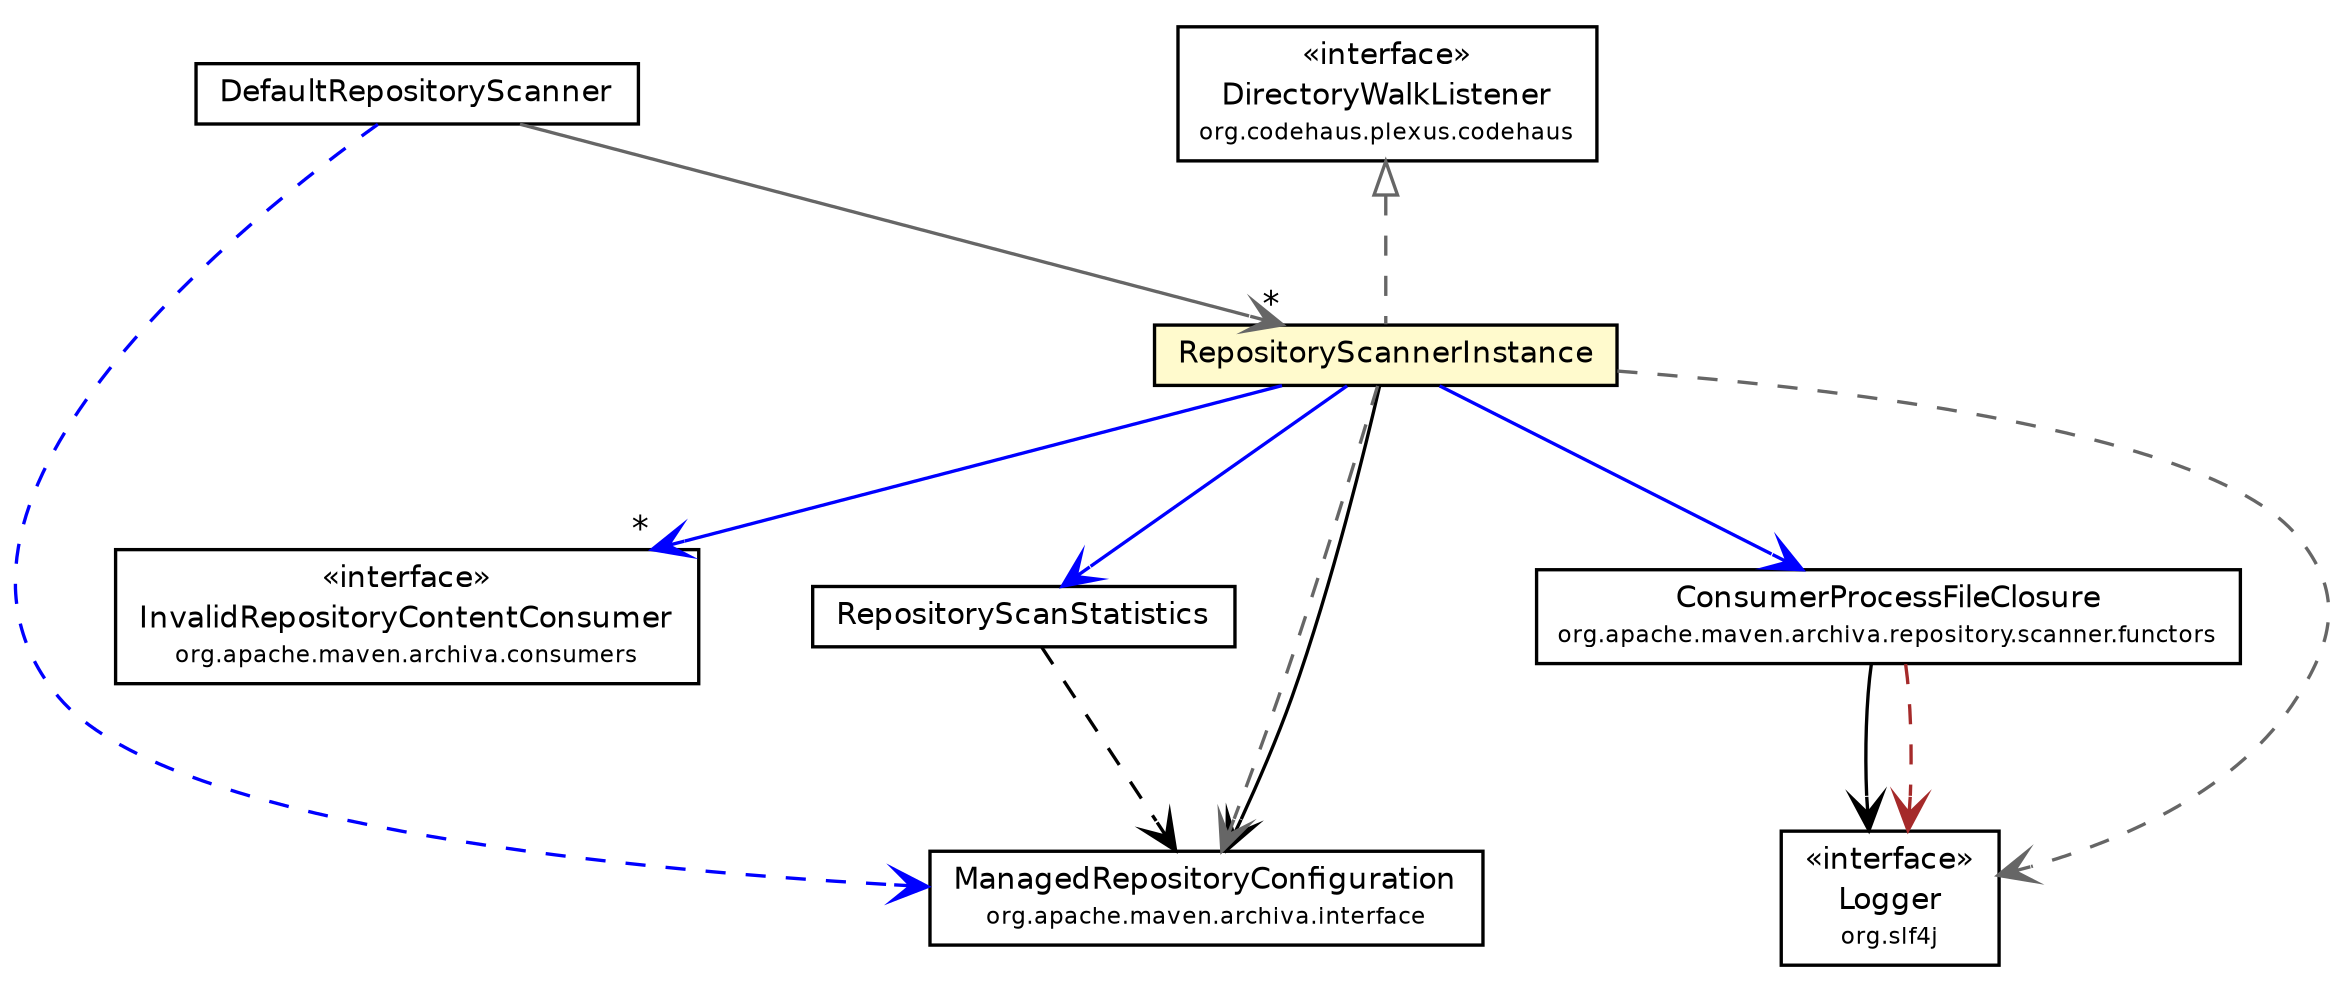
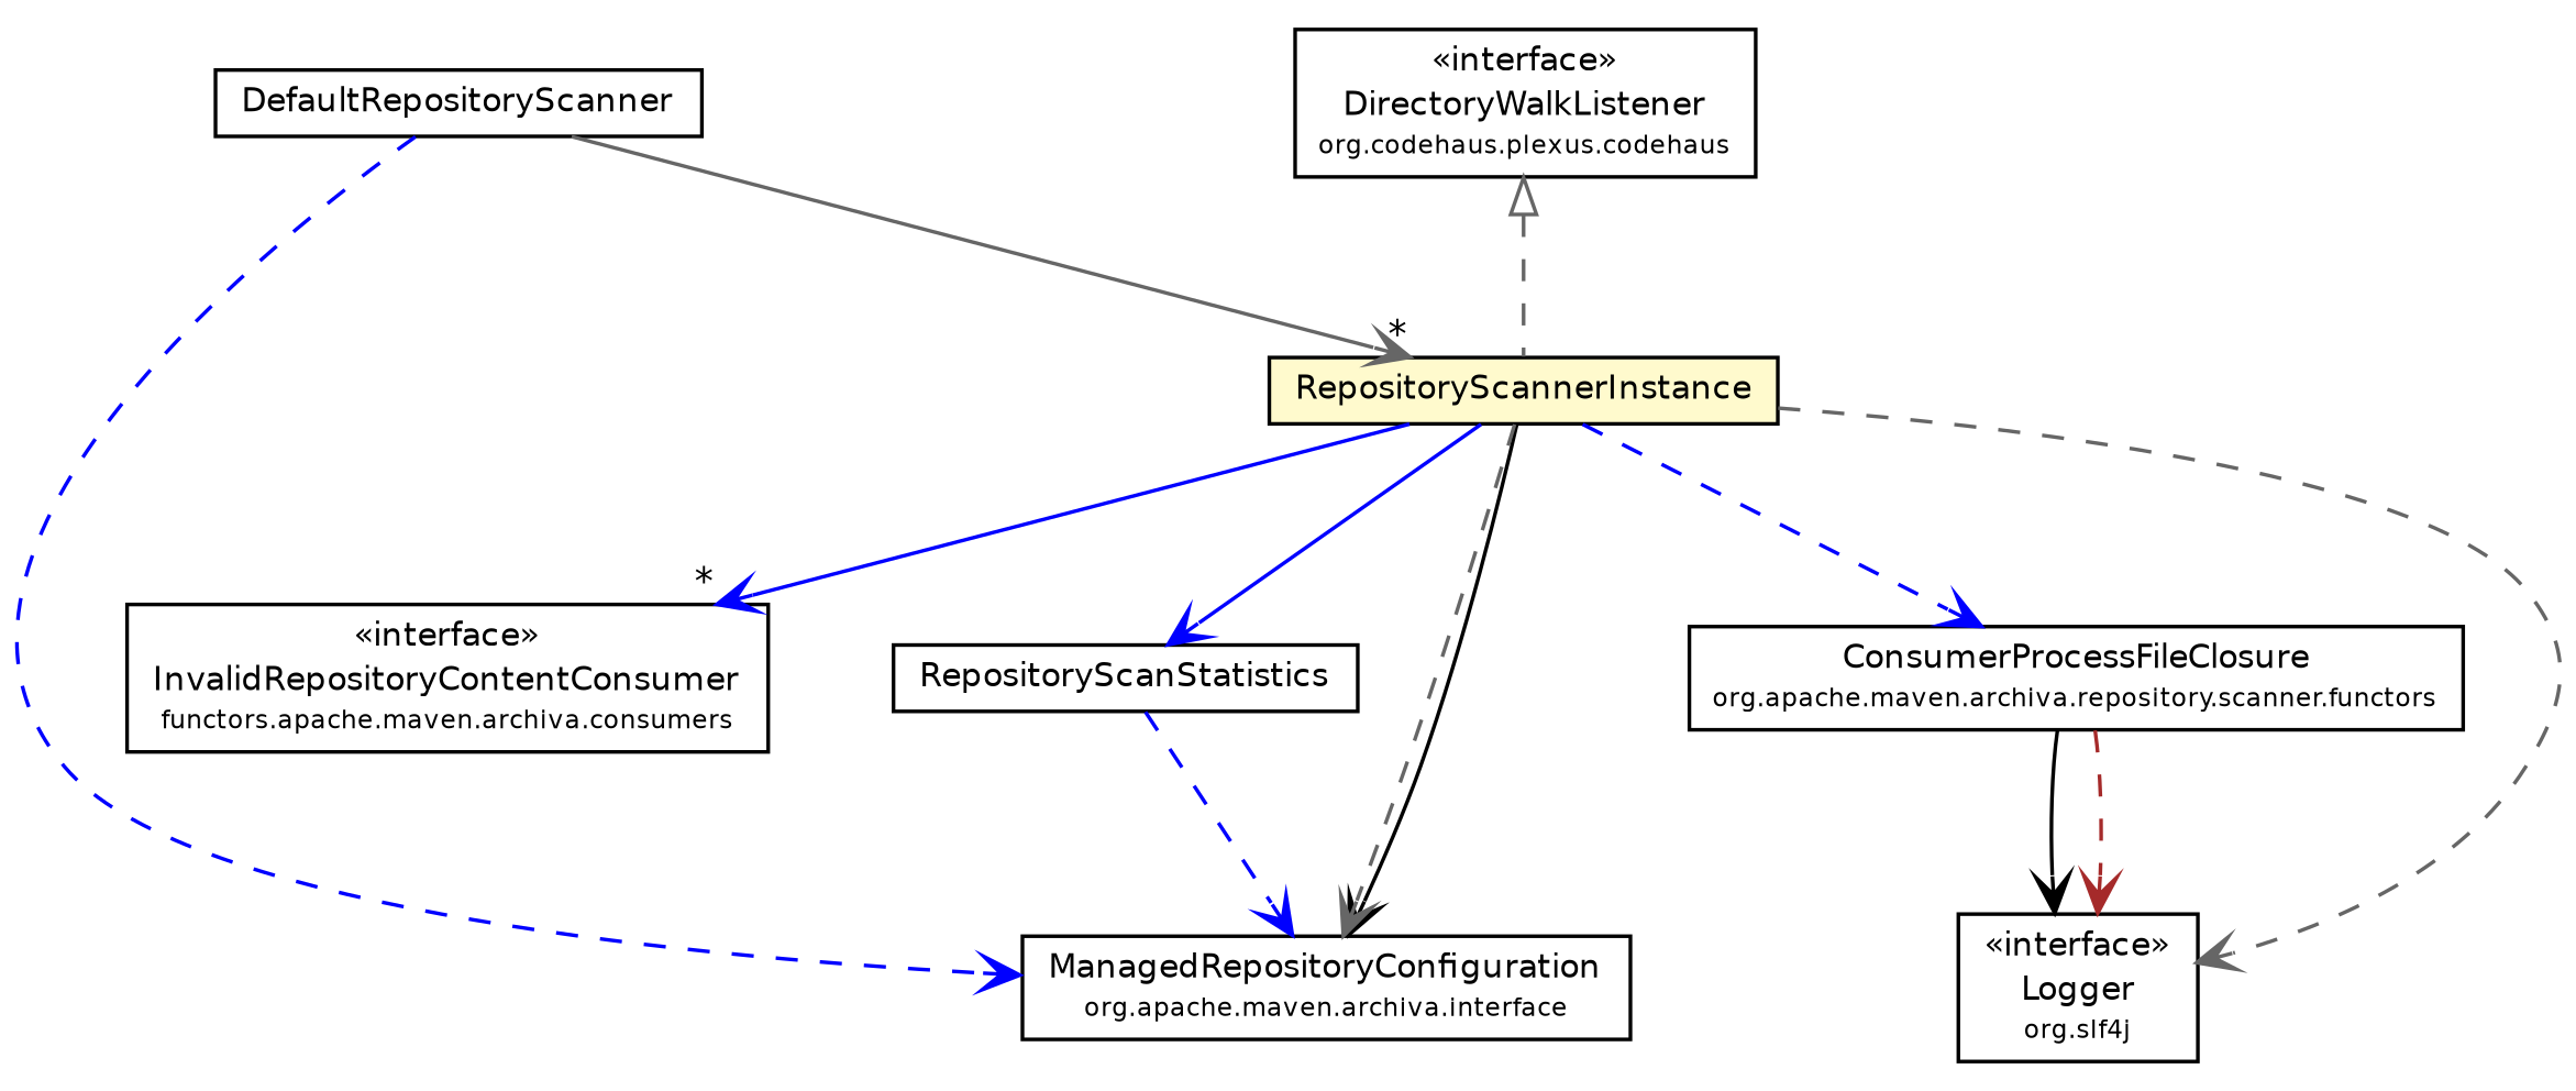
  digraph {
    node [fontcolor=black fontname=Helvetica fontsize=9.0 shape=plaintext]
    edge [arrowhead=open color=blue fontcolor=black fontname=Helvetica fontsize=10.0 headport=p labelfontname=Helvetica labelfontsize=10 tailport=p]
-   n1 [label=<<table border="0" cellborder="1" cellspacing="0" cellpadding="2" port="p" href="../../consumers/InvalidRepositoryContentConsumer.html"> 		<tr><td><table border="0" cellspacing="0" cellpadding="1"> 			<tr><td> &laquo;interface&raquo; </td></tr> 			<tr><td> InvalidRepositoryContentConsumer </td></tr> 			<tr><td><font point-size="7.0"> org.apache.maven.archiva.consumers </font></td></tr> 		</table></td></tr> 		</table>>]
+   n1 [label=<<table border="0" cellborder="1" cellspacing="0" cellpadding="2" port="p" href="../../consumers/InvalidRepositoryContentConsumer.html"> 		<tr><td><table border="0" cellspacing="0" cellpadding="1"> 			<tr><td> &laquo;interface&raquo; </td></tr> 			<tr><td> InvalidRepositoryContentConsumer </td></tr> 			<tr><td><font point-size="7.0"> functors.apache.maven.archiva.consumers </font></td></tr> 		</table></td></tr> 		</table>>]
    n2 [label=<<table border="0" cellborder="1" cellspacing="0" cellpadding="2" port="p" href="./RepositoryScanStatistics.html"> 		<tr><td><table border="0" cellspacing="0" cellpadding="1"> 			<tr><td> RepositoryScanStatistics </td></tr> 		</table></td></tr> 		</table>>]
    n3 [label=<<table border="0" cellborder="1" cellspacing="0" cellpadding="2" port="p" href="http://java.sun.com/j2se/1.4.2/docs/api/org/apache/maven/archiva/configuration/ManagedRepositoryConfiguration.html"> 		<tr><td><table border="0" cellspacing="0" cellpadding="1"> 			<tr><td> ManagedRepositoryConfiguration </td></tr> 			<tr><td><font point-size="7.0"> org.apache.maven.archiva.interface </font></td></tr> 		</table></td></tr> 		</table>>]
    n4 [label=<<table border="0" cellborder="1" cellspacing="0" cellpadding="2" port="p" bgcolor="lemonChiffon" href="./RepositoryScannerInstance.html"> 		<tr><td><table border="0" cellspacing="0" cellpadding="1"> 			<tr><td> RepositoryScannerInstance </td></tr> 		</table></td></tr> 		</table>>]
    n5 [label=<<table border="0" cellborder="1" cellspacing="0" cellpadding="2" port="p" href="./functors/ConsumerProcessFileClosure.html"> 		<tr><td><table border="0" cellspacing="0" cellpadding="1"> 			<tr><td> ConsumerProcessFileClosure </td></tr> 			<tr><td><font point-size="7.0"> org.apache.maven.archiva.repository.scanner.functors </font></td></tr> 		</table></td></tr> 		</table>>]
    n6 [label=<<table border="0" cellborder="1" cellspacing="0" cellpadding="2" port="p" href="http://java.sun.com/j2se/1.4.2/docs/api/org/slf4j/Logger.html"> 		<tr><td><table border="0" cellspacing="0" cellpadding="1"> 			<tr><td> &laquo;interface&raquo; </td></tr> 			<tr><td> Logger </td></tr> 			<tr><td><font point-size="7.0"> org.slf4j </font></td></tr> 		</table></td></tr> 		</table>>]
    n7 [label=<<table border="0" cellborder="1" cellspacing="0" cellpadding="2" port="p" href="./DefaultRepositoryScanner.html"> 		<tr><td><table border="0" cellspacing="0" cellpadding="1"> 			<tr><td> DefaultRepositoryScanner </td></tr> 		</table></td></tr> 		</table>>]
    n8 [label=<<table border="0" cellborder="1" cellspacing="0" cellpadding="2" port="p" href="http://java.sun.com/j2se/1.4.2/docs/api/org/codehaus/plexus/util/DirectoryWalkListener.html"> 		<tr><td><table border="0" cellspacing="0" cellpadding="1"> 			<tr><td> &laquo;interface&raquo; </td></tr> 			<tr><td> DirectoryWalkListener </td></tr> 			<tr><td><font point-size="7.0"> org.codehaus.plexus.codehaus </font></td></tr> 		</table></td></tr> 		</table>>]
-   n2 -> n3 [color=black style=dashed]
+   n2 -> n3 [style=dashed]
    n4 -> n1 [headlabel="*"]
    n4 -> n2
    n4 -> n3 [color=black]
    n4 -> n3 [color=gray40 style=dashed]
-   n4 -> n5
+   n4 -> n5 [style=dashed]
    n4 -> n6 [color=gray40 style=dashed]
    n5 -> n6 [color=black]
    n5 -> n6 [color=brown style=dashed]
    n7 -> n3 [style=dashed]
    n7 -> n4 [color=gray40 headlabel="*"]
    n8 -> n4 [arrowtail=empty color=gray40 dir=back fontsize=10 style=dashed arrowhead="" fontcolor=""]
  }
